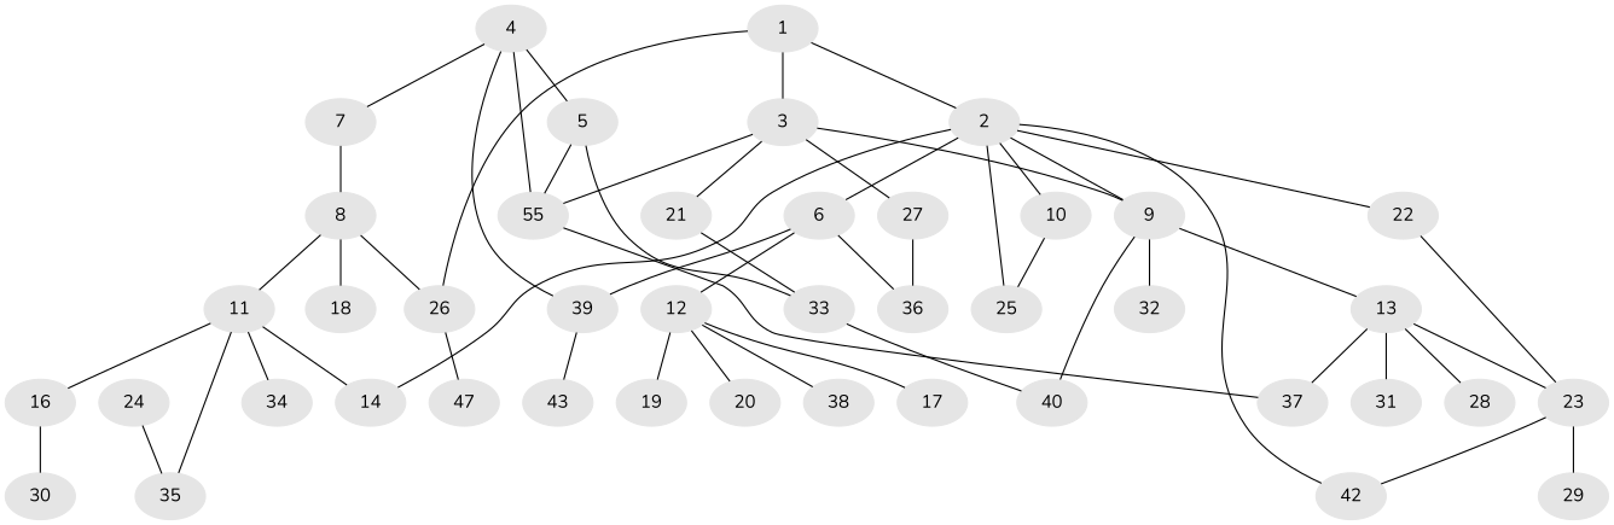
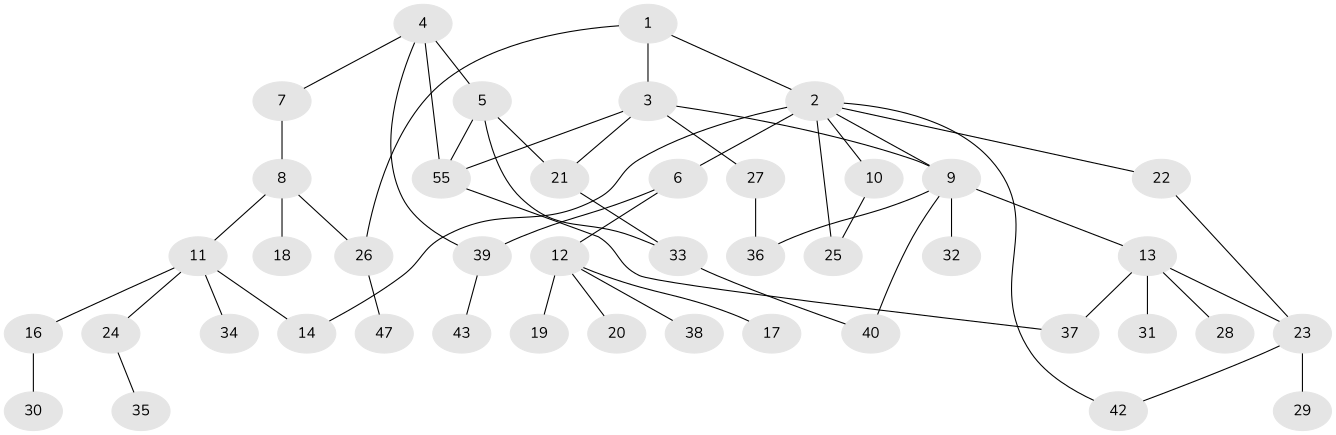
  graph {
    fontname=Nunito
    node [color=gray90 fontname=Nunito style=filled]
    edge [fontname=Nunito weight=1.0]
    1
    2
    3
    26
    6
    9
    10
    14
    22
    25
    42
    n12 [label=55]
    21
    27
    4
    5
    7
    39
    n19 [label=47]
    12
    36
    13
    32
    40
    23
    37
    33
    8
    43
    17
    19
    20
    38
    11
    18
    16
    24
    34
    28
    31
    30
    35
    29
    1 -- 2
    1 -- 3 [weight=4.0]
    1 -- 26
    2 -- 6 [weight=2.0]
    2 -- 9
    2 -- 10
    2 -- 14
    2 -- 22
    2 -- 25
    2 -- 42
    3 -- 9
    3 -- n12
    3 -- 21
    3 -- 27
    26 -- n19
    6 -- 39
    6 -- 12
-   6 -- 36
+   9 -- 36
    9 -- 13
    9 -- 32
    9 -- 40
    10 -- 25
    22 -- 23
    n12 -- 37
    21 -- 33
    27 -- 36 [weight=2.0]
    4 -- n12
    4 -- 5 [weight=2.0]
    4 -- 7
    4 -- 39
    5 -- n12 [weight=2.0]
+   5 -- 21
    5 -- 33
    7 -- 8
    39 -- 43
    12 -- 17
    12 -- 19
    12 -- 20
    12 -- 38
    13 -- 23
    13 -- 37
    13 -- 28
    13 -- 31
    23 -- 42
    23 -- 29
    33 -- 40
    8 -- 26
    8 -- 11
    8 -- 18
    11 -- 14
    11 -- 16
-   11 -- 35
+   11 -- 24
    11 -- 34
    16 -- 30
    24 -- 35
  }
